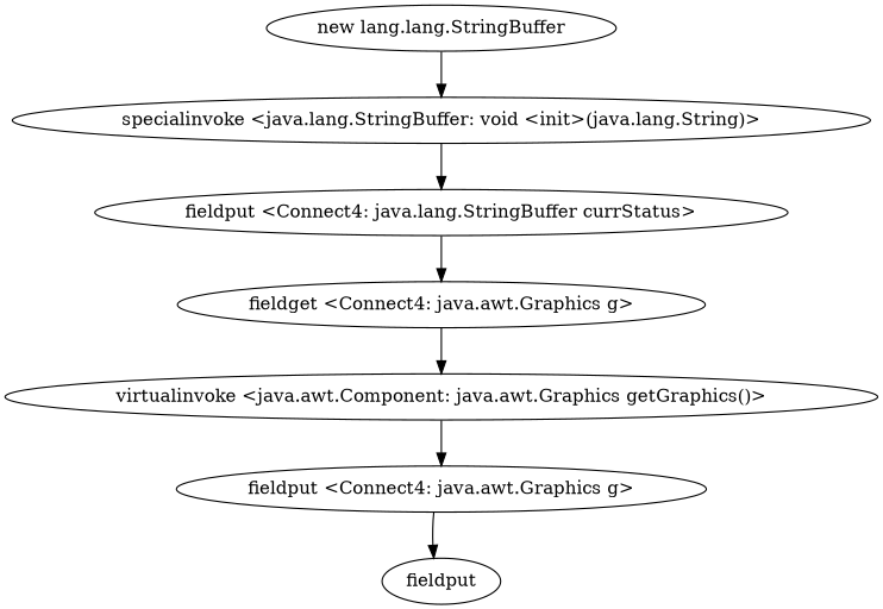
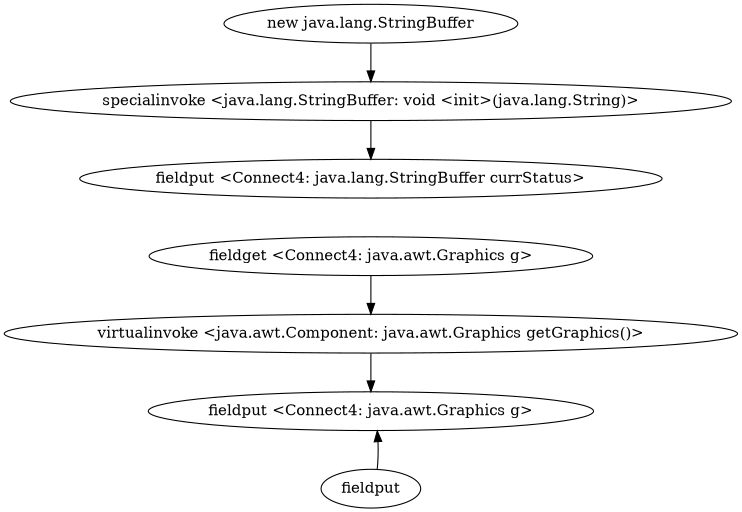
  digraph {
-   "new java.lang.StringBuffer" [label="new lang.lang.StringBuffer"]
+   "new java.lang.StringBuffer"
    "specialinvoke <java.lang.StringBuffer: void <init>(java.lang.String)>"
    "fieldput <Connect4: java.lang.StringBuffer currStatus>"
    "fieldget <Connect4: java.awt.Graphics g>"
    "virtualinvoke <java.awt.Component: java.awt.Graphics getGraphics()>"
    "fieldput <Connect4: java.awt.Graphics g>"
    n7 [label=fieldput]
    "new java.lang.StringBuffer" -> "specialinvoke <java.lang.StringBuffer: void <init>(java.lang.String)>"
    "specialinvoke <java.lang.StringBuffer: void <init>(java.lang.String)>" -> "fieldput <Connect4: java.lang.StringBuffer currStatus>"
-   "fieldput <Connect4: java.lang.StringBuffer currStatus>" -> "fieldget <Connect4: java.awt.Graphics g>"
    "fieldget <Connect4: java.awt.Graphics g>" -> "virtualinvoke <java.awt.Component: java.awt.Graphics getGraphics()>"
    "virtualinvoke <java.awt.Component: java.awt.Graphics getGraphics()>" -> "fieldput <Connect4: java.awt.Graphics g>"
-   "fieldput <Connect4: java.awt.Graphics g>" -> n7
+   n7 -> "fieldput <Connect4: java.awt.Graphics g>"
  }
